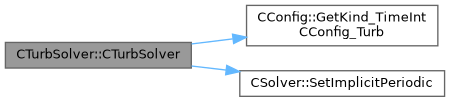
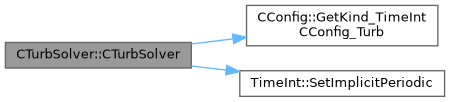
  digraph {
    rankdir=LR
    node [color=grey40 fillcolor=white fontname=Helvetica fontsize=10 shape=box style=filled]
    edge [color=steelblue1 fontname=Helvetica fontsize=10 labelfontname=Helvetica labelfontsize=10 style=solid]
    n1 [color=gray40 fillcolor=grey60 fontcolor=black height=0.2 label="CTurbSolver::CTurbSolver" width=0.4]
    n2 [height=0.2 label="CConfig::GetKind_TimeInt\lCConfig_Turb" width=0.4]
-   n3 [height=0.2 label="CSolver::SetImplicitPeriodic" width=0.4]
+   n3 [height=0.2 label="TimeInt::SetImplicitPeriodic" width=0.4]
    n1 -> n2
    n1 -> n3
  }
